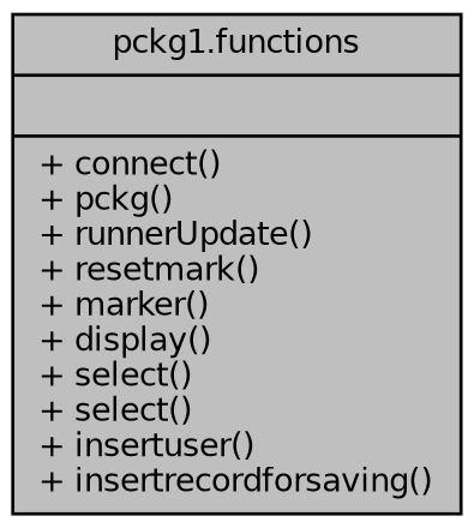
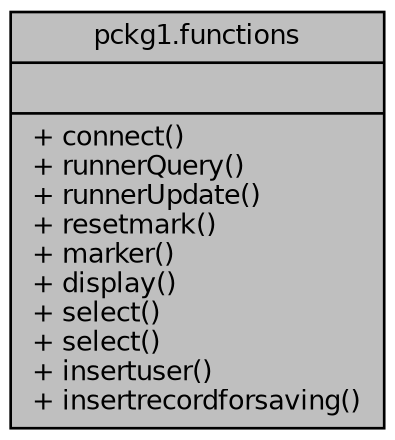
  digraph {
-   n1 [color=black fillcolor=grey75 fontcolor=black fontname=Helvetica fontsize=10 height=0.2 label="{pckg1.functions\n||+ connect()\l+ pckg()\l+ runnerUpdate()\l+ resetmark()\l+ marker()\l+ display()\l+ select()\l+ select()\l+ insertuser()\l+ insertrecordforsaving()\l}" shape=record style=filled width=0.4]
+   n1 [color=black fillcolor=grey75 fontcolor=black fontname=Helvetica fontsize=10 height=0.2 label="{pckg1.functions\n||+ connect()\l+ runnerQuery()\l+ runnerUpdate()\l+ resetmark()\l+ marker()\l+ display()\l+ select()\l+ select()\l+ insertuser()\l+ insertrecordforsaving()\l}" shape=record style=filled width=0.4]
  }
